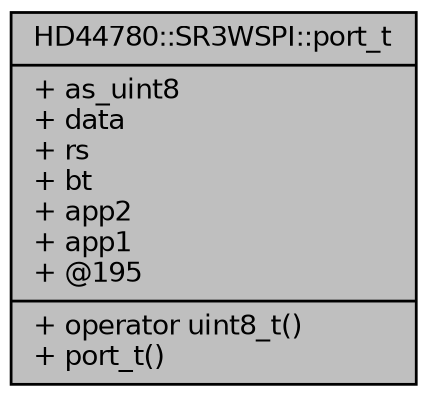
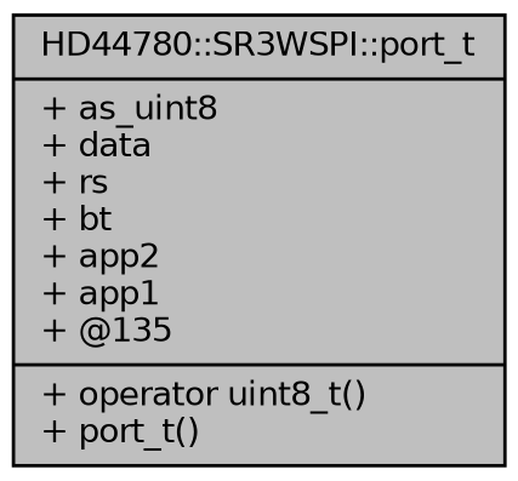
  digraph {
-   n1 [color=black fillcolor=grey75 fontcolor=black fontname=Helvetica fontsize=10 height=0.2 label="{HD44780::SR3WSPI::port_t\n|+ as_uint8\l+ data\l+ rs\l+ bt\l+ app2\l+ app1\l+ @195\l|+ operator uint8_t()\l+ port_t()\l}" shape=record style=filled width=0.4]
+   n1 [color=black fillcolor=grey75 fontcolor=black fontname=Helvetica fontsize=10 height=0.2 label="{HD44780::SR3WSPI::port_t\n|+ as_uint8\l+ data\l+ rs\l+ bt\l+ app2\l+ app1\l+ @135\l|+ operator uint8_t()\l+ port_t()\l}" shape=record style=filled width=0.4]
  }
